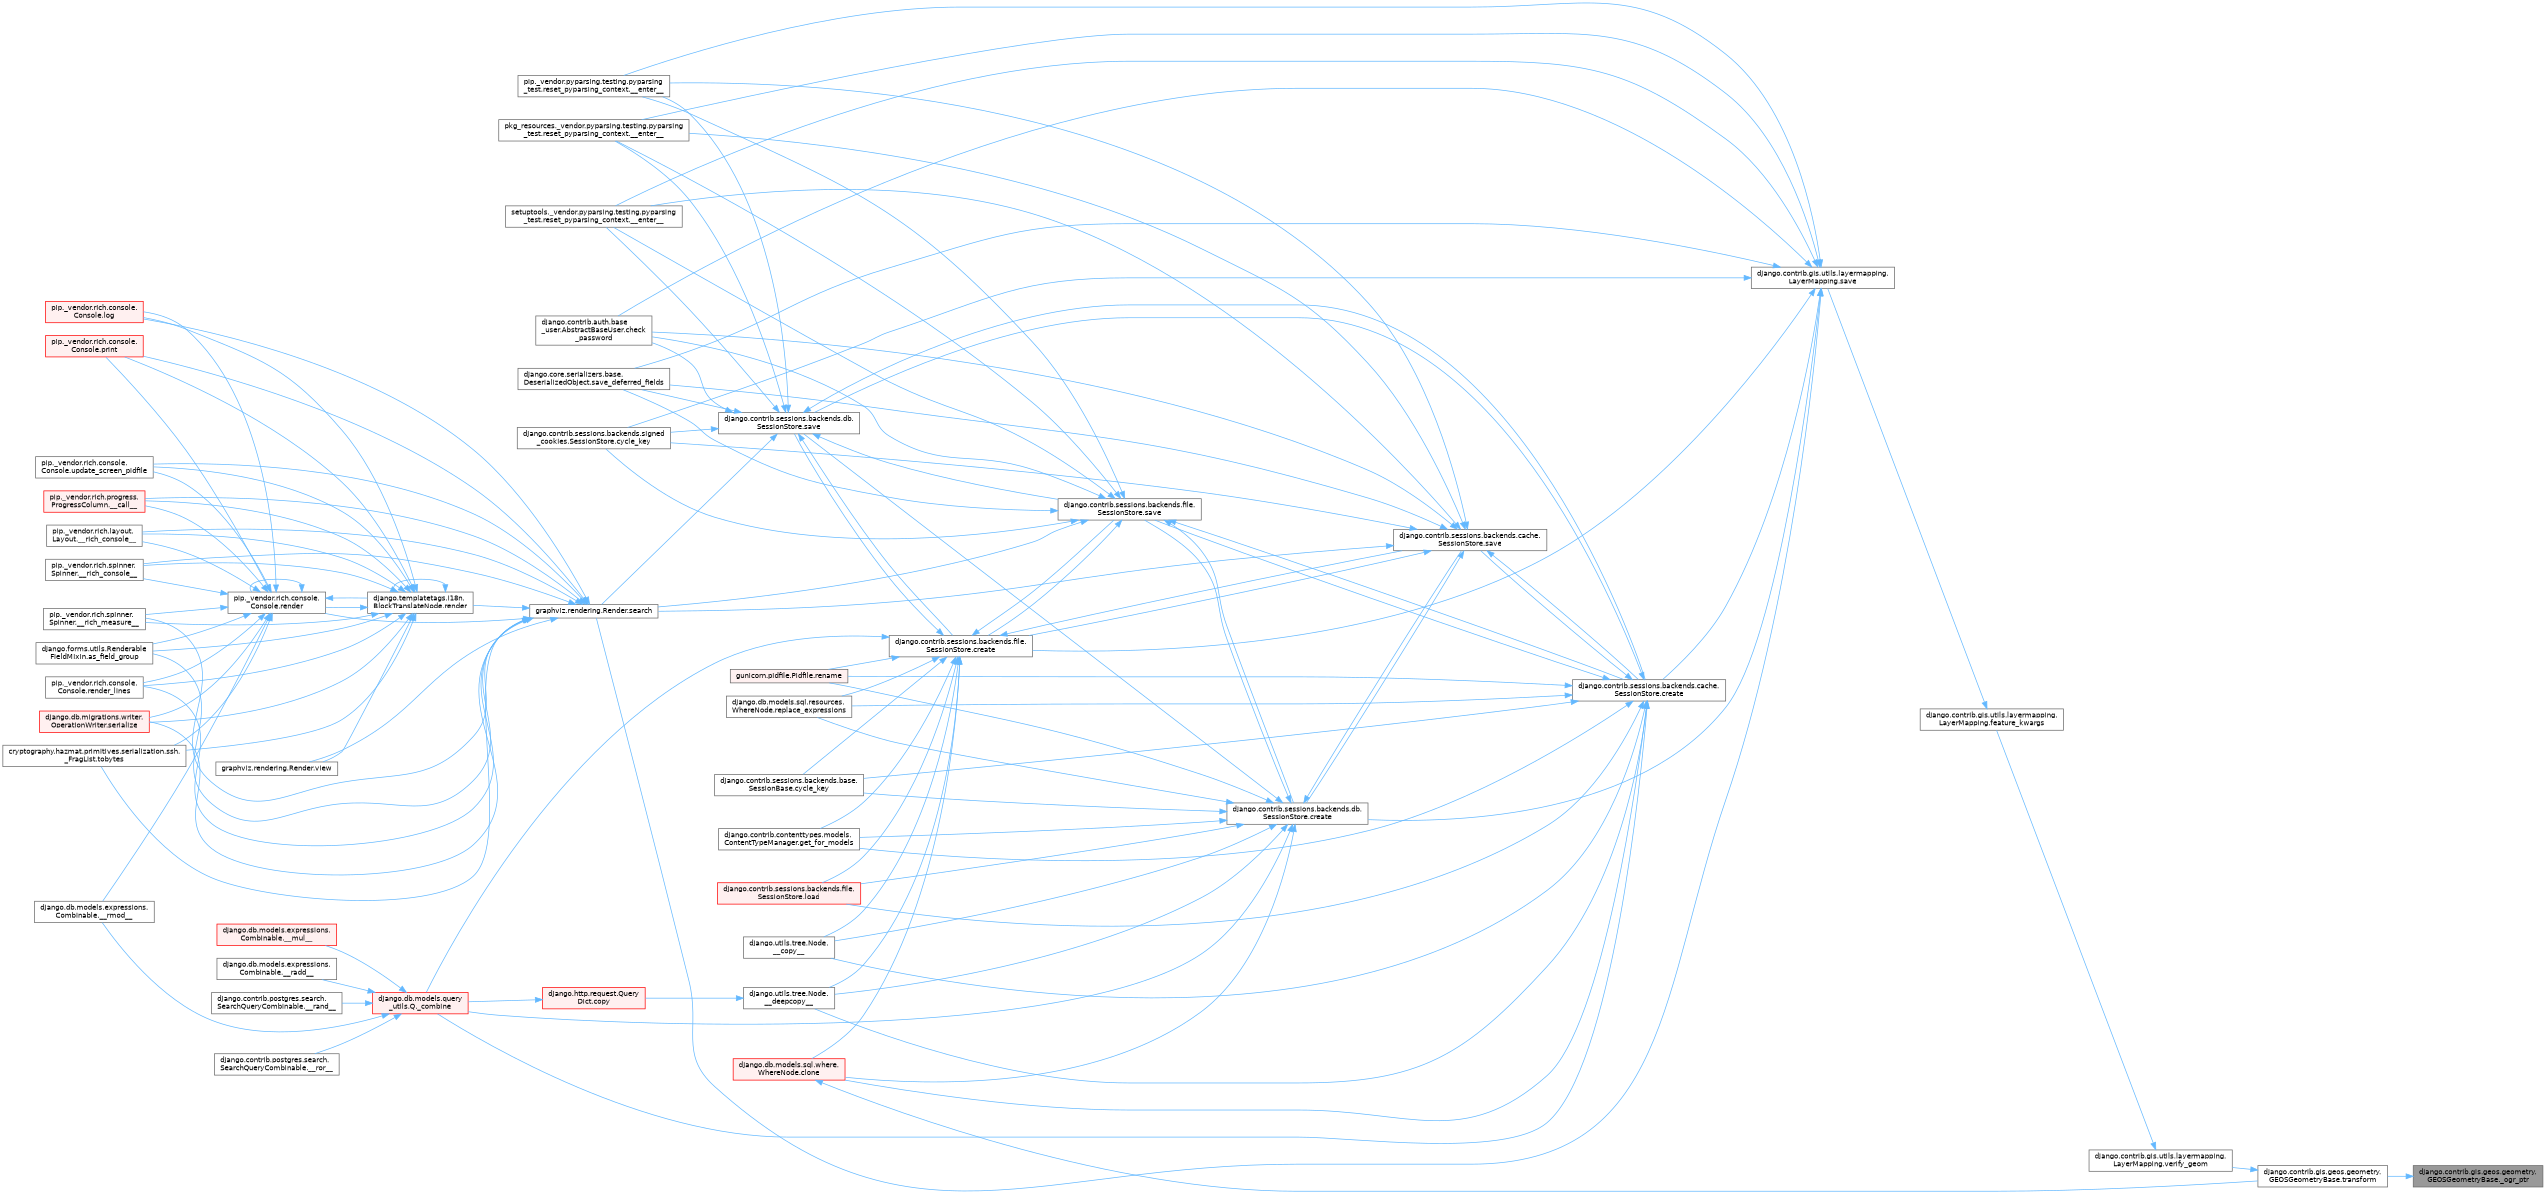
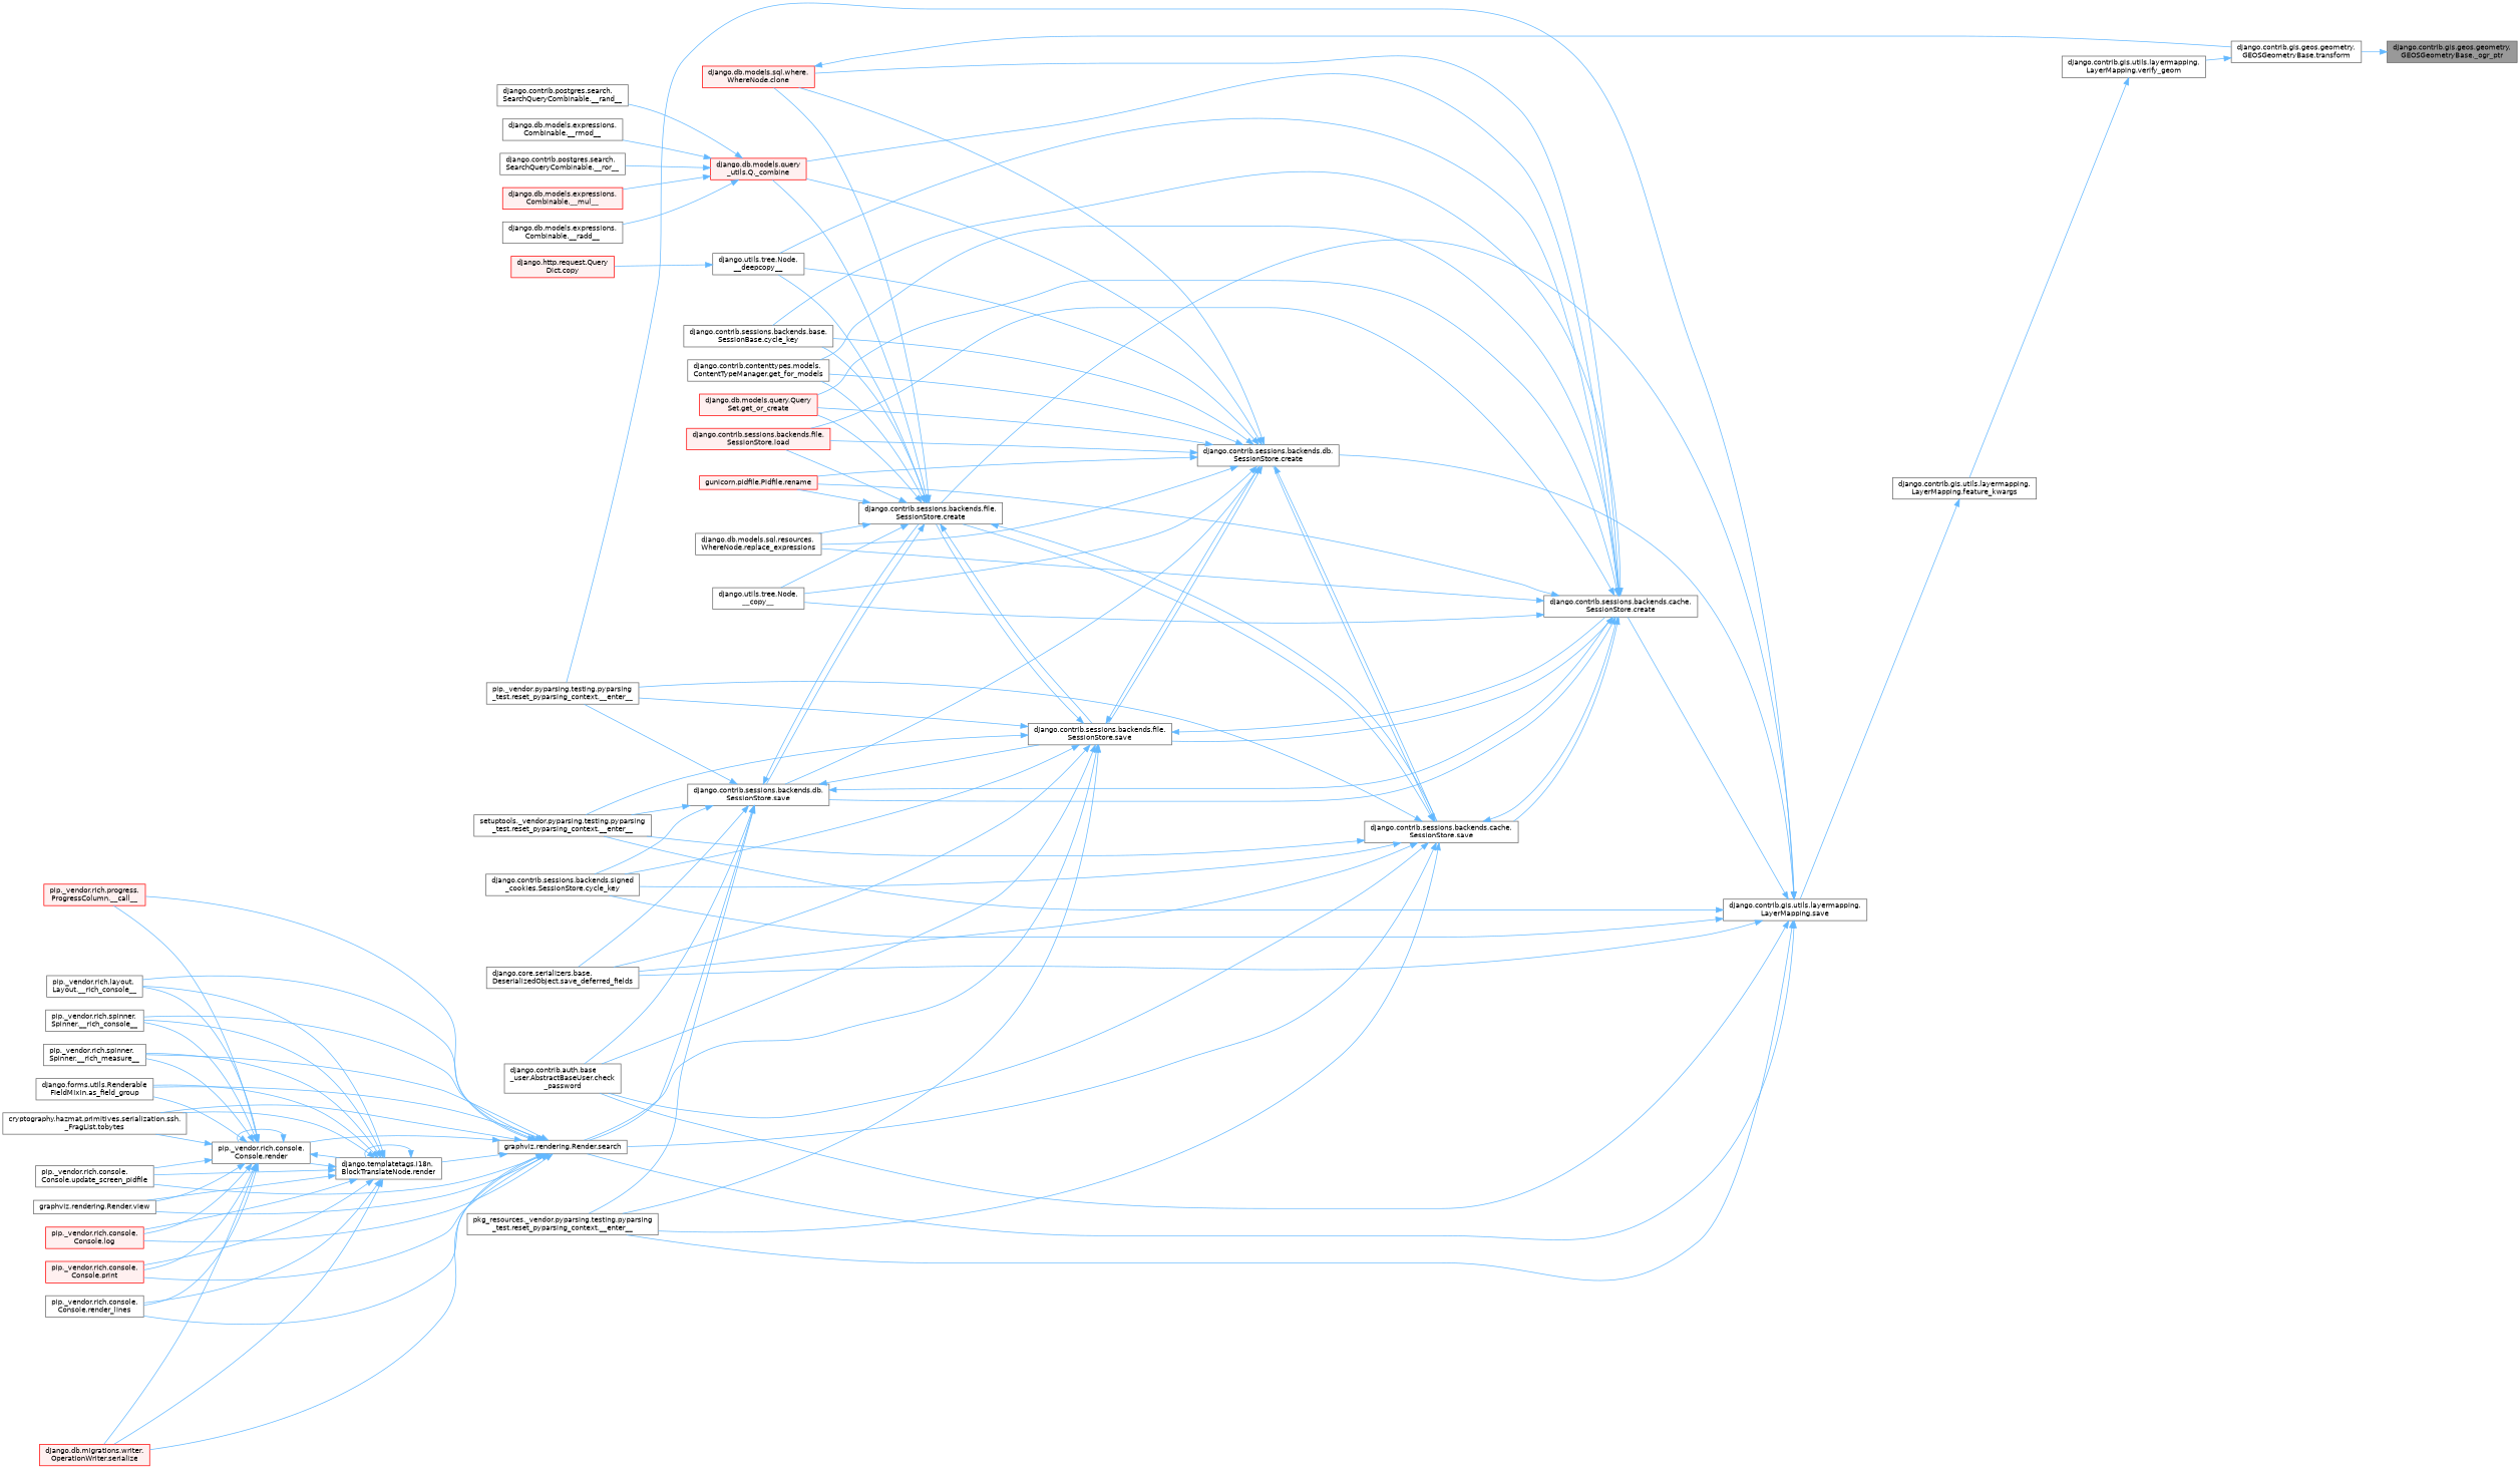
  digraph {
    rankdir=RL
    node [color=grey40 fillcolor=white fontname=Helvetica fontsize=10 shape=box style=filled]
    edge [color=steelblue1 dir=back fontname=Helvetica fontsize=10 labelfontname=Helvetica labelfontsize=10 style=solid]
    n1 [color=gray40 fillcolor=grey60 fontcolor=black height=0.2 label="django.contrib.gis.geos.geometry.\lGEOSGeometryBase._ogr_ptr" width=0.4]
    n2 [height=0.2 label="django.contrib.gis.geos.geometry.\lGEOSGeometryBase.transform" width=0.4]
    n3 [height=0.2 label="django.contrib.gis.utils.layermapping.\lLayerMapping.verify_geom" width=0.4]
    n4 [height=0.2 label="django.contrib.gis.utils.layermapping.\lLayerMapping.feature_kwargs" width=0.4]
    n5 [height=0.2 label="django.contrib.gis.utils.layermapping.\lLayerMapping.save" width=0.4]
    n6 [height=0.2 label="pip._vendor.pyparsing.testing.pyparsing\l_test.reset_pyparsing_context.__enter__" width=0.4]
    n7 [height=0.2 label="pkg_resources._vendor.pyparsing.testing.pyparsing\l_test.reset_pyparsing_context.__enter__" width=0.4]
    n8 [height=0.2 label="setuptools._vendor.pyparsing.testing.pyparsing\l_test.reset_pyparsing_context.__enter__" width=0.4]
    n9 [height=0.2 label="django.contrib.auth.base\l_user.AbstractBaseUser.check\l_password" width=0.4]
    n10 [height=0.2 label="django.contrib.sessions.backends.cache.\lSessionStore.create" width=0.4]
    n11 [height=0.2 label="django.contrib.sessions.backends.db.\lSessionStore.create" width=0.4]
    n12 [height=0.2 label="django.contrib.sessions.backends.file.\lSessionStore.create" width=0.4]
    n13 [height=0.2 label="django.contrib.sessions.backends.signed\l_cookies.SessionStore.cycle_key" width=0.4]
    n14 [height=0.2 label="graphviz.rendering.Render.search" width=0.4]
    n15 [height=0.2 label="django.core.serializers.base.\lDeserializedObject.save_deferred_fields" width=0.4]
    n16 [height=0.2 label="django.utils.tree.Node.\l__copy__" width=0.4]
    n17 [height=0.2 label="django.utils.tree.Node.\l__deepcopy__" width=0.4]
    n18 [color=red fillcolor="#FFF0F0" height=0.2 label="django.db.models.query\l_utils.Q._combine" width=0.4]
    n19 [color=red fillcolor="#FFF0F0" height=0.2 label="django.db.models.sql.where.\lWhereNode.clone" width=0.4]
    n20 [height=0.2 label="django.contrib.sessions.backends.base.\lSessionBase.cycle_key" width=0.4]
    n21 [height=0.2 label="django.contrib.contenttypes.models.\lContentTypeManager.get_for_models" width=0.4]
+   n22 [color=red fillcolor="#FFF0F0" height=0.2 label="django.db.models.query.Query\lSet.get_or_create" width=0.4]
    n23 [color=red fillcolor="#FFF0F0" height=0.2 label="django.contrib.sessions.backends.file.\lSessionStore.load" width=0.4]
-   n24 [fillcolor="#FFF0F0" height=0.2 label="gunicorn.pidfile.Pidfile.rename" width=0.4]
+   n24 [color=red fillcolor="#FFF0F0" height=0.2 label="gunicorn.pidfile.Pidfile.rename" width=0.4]
    n25 [height=0.2 label="django.db.models.sql.resources.\lWhereNode.replace_expressions" width=0.4]
    n26 [height=0.2 label="django.contrib.sessions.backends.cache.\lSessionStore.save" width=0.4]
    n27 [height=0.2 label="django.contrib.sessions.backends.db.\lSessionStore.save" width=0.4]
    n28 [height=0.2 label="django.contrib.sessions.backends.file.\lSessionStore.save" width=0.4]
    n29 [color=red fillcolor="#FFF0F0" height=0.2 label="pip._vendor.rich.progress.\lProgressColumn.__call__" width=0.4]
    n30 [height=0.2 label="pip._vendor.rich.layout.\lLayout.__rich_console__" width=0.4]
    n31 [height=0.2 label="pip._vendor.rich.spinner.\lSpinner.__rich_console__" width=0.4]
    n32 [height=0.2 label="pip._vendor.rich.spinner.\lSpinner.__rich_measure__" width=0.4]
    n33 [height=0.2 label="django.forms.utils.Renderable\lFieldMixin.as_field_group" width=0.4]
    n34 [color=red fillcolor="#FFF0F0" height=0.2 label="pip._vendor.rich.console.\lConsole.log" width=0.4]
    n35 [color=red fillcolor="#FFF0F0" height=0.2 label="pip._vendor.rich.console.\lConsole.print" width=0.4]
    n36 [height=0.2 label="django.templatetags.i18n.\lBlockTranslateNode.render" width=0.4]
    n37 [height=0.2 label="pip._vendor.rich.console.\lConsole.render" width=0.4]
    n38 [height=0.2 label="pip._vendor.rich.console.\lConsole.render_lines" width=0.4]
    n39 [color=red fillcolor="#FFF0F0" height=0.2 label="django.db.migrations.writer.\lOperationWriter.serialize" width=0.4]
    n40 [height=0.2 label="cryptography.hazmat.primitives.serialization.ssh.\l_FragList.tobytes" width=0.4]
    n41 [height=0.2 label="pip._vendor.rich.console.\lConsole.update_screen_pidfile" width=0.4]
    n42 [height=0.2 label="graphviz.rendering.Render.view" width=0.4]
    n43 [color=red fillcolor="#FFF0F0" height=0.2 label="django.http.request.Query\lDict.copy" width=0.4]
    n44 [color=red fillcolor="#FFF0F0" height=0.2 label="django.db.models.expressions.\lCombinable.__mul__" width=0.4]
    n45 [height=0.2 label="django.db.models.expressions.\lCombinable.__radd__" width=0.4]
    n46 [height=0.2 label="django.contrib.postgres.search.\lSearchQueryCombinable.__rand__" width=0.4]
    n47 [height=0.2 label="django.db.models.expressions.\lCombinable.__rmod__" width=0.4]
    n48 [height=0.2 label="django.contrib.postgres.search.\lSearchQueryCombinable.__ror__" width=0.4]
    n1 -> n2
    n2 -> n3
    n3 -> n4
    n4 -> n5
    n5 -> n6
    n5 -> n7
    n5 -> n8
    n5 -> n9
    n5 -> n10
    n5 -> n11
    n5 -> n12
    n5 -> n13
    n5 -> n14
    n5 -> n15
    n10 -> n16
    n10 -> n17
    n10 -> n18
    n10 -> n19
    n10 -> n20
    n10 -> n21
+   n10 -> n22
    n10 -> n23
    n10 -> n24
    n10 -> n25
    n10 -> n26
    n10 -> n27
    n10 -> n28
    n11 -> n16
    n11 -> n17
    n11 -> n18
    n11 -> n19
    n11 -> n20
    n11 -> n21
+   n11 -> n22
    n11 -> n23
    n11 -> n24
    n11 -> n25
    n11 -> n26
    n11 -> n27
    n11 -> n28
    n12 -> n16
    n12 -> n17
    n12 -> n18
    n12 -> n19
    n12 -> n20
    n12 -> n21
+   n12 -> n22
    n12 -> n23
    n12 -> n24
    n12 -> n25
    n12 -> n26
    n12 -> n27
    n12 -> n28
    n14 -> n29
    n14 -> n30
    n14 -> n31
    n14 -> n32
    n14 -> n33
    n14 -> n34
    n14 -> n35
    n14 -> n36
    n14 -> n37
    n14 -> n38
    n14 -> n39
    n14 -> n40
    n14 -> n41
    n14 -> n42
    n17 -> n43
    n18 -> n44
    n18 -> n45
    n18 -> n46
    n18 -> n47
    n18 -> n48
    n19 -> n2
    n26 -> n6
    n26 -> n7
    n26 -> n8
    n26 -> n9
    n26 -> n10
    n26 -> n11
    n26 -> n12
    n26 -> n13
    n26 -> n14
    n26 -> n15
    n27 -> n6
    n27 -> n7
    n27 -> n8
    n27 -> n9
    n27 -> n10
    n27 -> n12
    n27 -> n13
    n27 -> n14
    n27 -> n15
    n27 -> n28
    n28 -> n6
    n28 -> n7
    n28 -> n8
    n28 -> n9
    n28 -> n10
    n28 -> n11
    n28 -> n12
    n28 -> n13
    n28 -> n14
    n28 -> n15
-   n36 -> n29
    n36 -> n30
    n36 -> n31
    n36 -> n32
    n36 -> n33
    n36 -> n34
    n36 -> n35
    n36 -> n36
    n36 -> n37
    n36 -> n38
    n36 -> n39
    n36 -> n40
    n36 -> n41
    n36 -> n42
    n37 -> n29
    n37 -> n30
    n37 -> n31
    n37 -> n32
    n37 -> n33
    n37 -> n34
    n37 -> n35
    n37 -> n36
    n37 -> n37
    n37 -> n38
    n37 -> n39
    n37 -> n40
    n37 -> n41
-   n37 -> n47
-   n43 -> n18
+   n37 -> n42
  }
